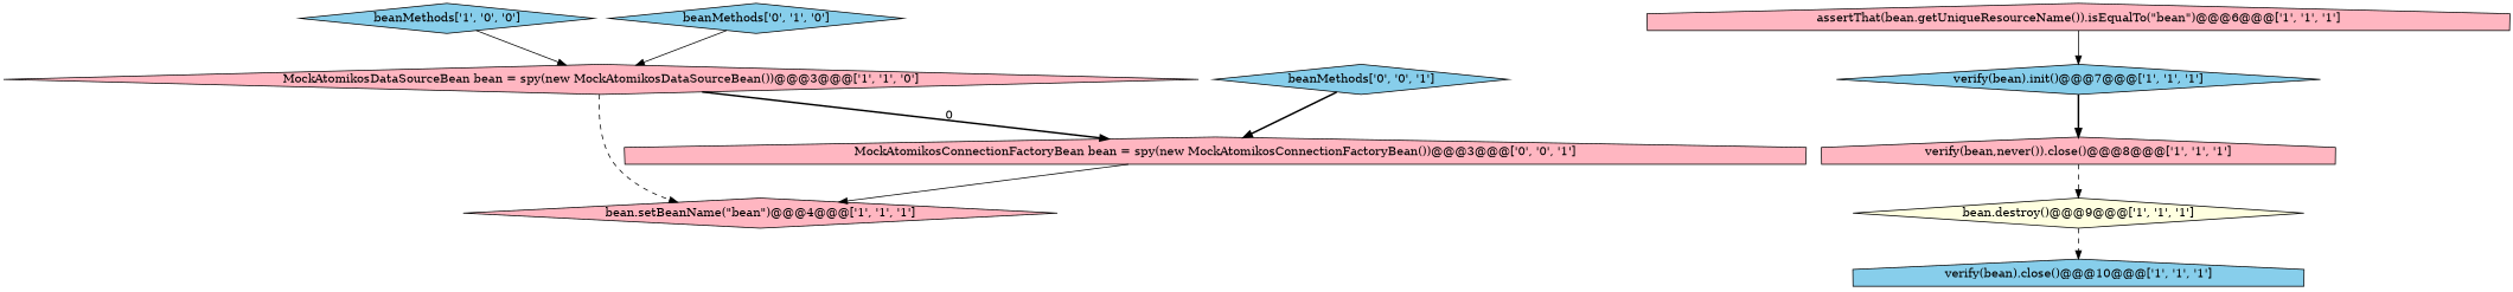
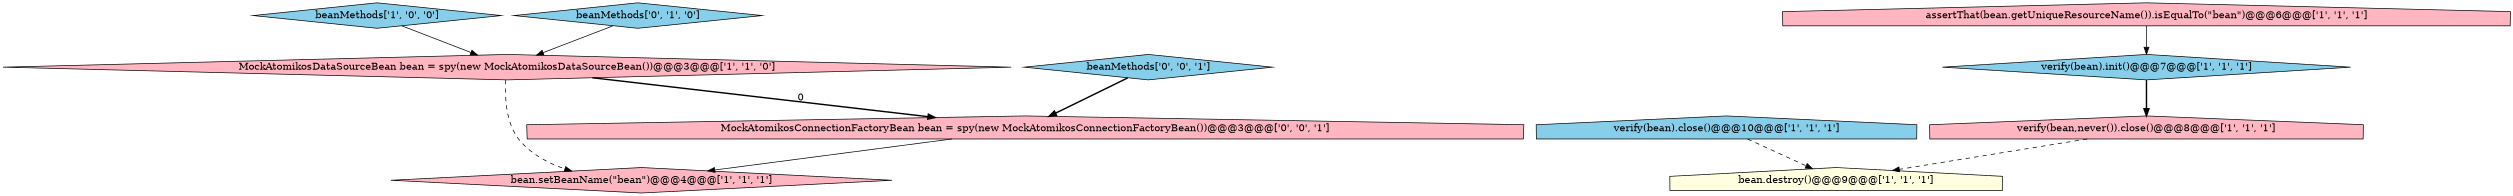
  digraph {
    node [fillcolor=lightpink shape=diamond style=filled]
    edge [style=solid]
    n1 [label="bean.setBeanName(\"bean\")@@@4@@@['1', '1', '1']"]
    n2 [label="verify(bean,never()).close()@@@8@@@['1', '1', '1']" shape=house]
-   n3 [fillcolor=lightyellow label="bean.destroy()@@@9@@@['1', '1', '1']"]
+   n3 [fillcolor=lightyellow label="bean.destroy()@@@9@@@['1', '1', '1']" shape=house]
    n4 [fillcolor=skyblue label="verify(bean).close()@@@10@@@['1', '1', '1']" shape=house]
    n5 [label="MockAtomikosConnectionFactoryBean bean = spy(new MockAtomikosConnectionFactoryBean())@@@3@@@['0', '0', '1']" shape=house]
    n6 [label="assertThat(bean.getUniqueResourceName()).isEqualTo(\"bean\")@@@6@@@['1', '1', '1']" shape=house]
    n7 [fillcolor=skyblue label="verify(bean).init()@@@7@@@['1', '1', '1']"]
    n8 [fillcolor=skyblue label="beanMethods['1', '0', '0']"]
    n9 [label="MockAtomikosDataSourceBean bean = spy(new MockAtomikosDataSourceBean())@@@3@@@['1', '1', '0']"]
    n10 [fillcolor=skyblue label="beanMethods['0', '0', '1']"]
    n11 [fillcolor=skyblue label="beanMethods['0', '1', '0']"]
    n2 -> n3 [style=dashed]
-   n3 -> n4 [style=dashed]
+   n4 -> n3 [style=dashed]
    n5 -> n1
    n6 -> n7
    n7 -> n2 [style=bold]
    n8 -> n9
    n9 -> n1 [style=dashed]
    n9 -> n5 [label=0 style=bold]
    n10 -> n5 [style=bold]
    n11 -> n9
  }
